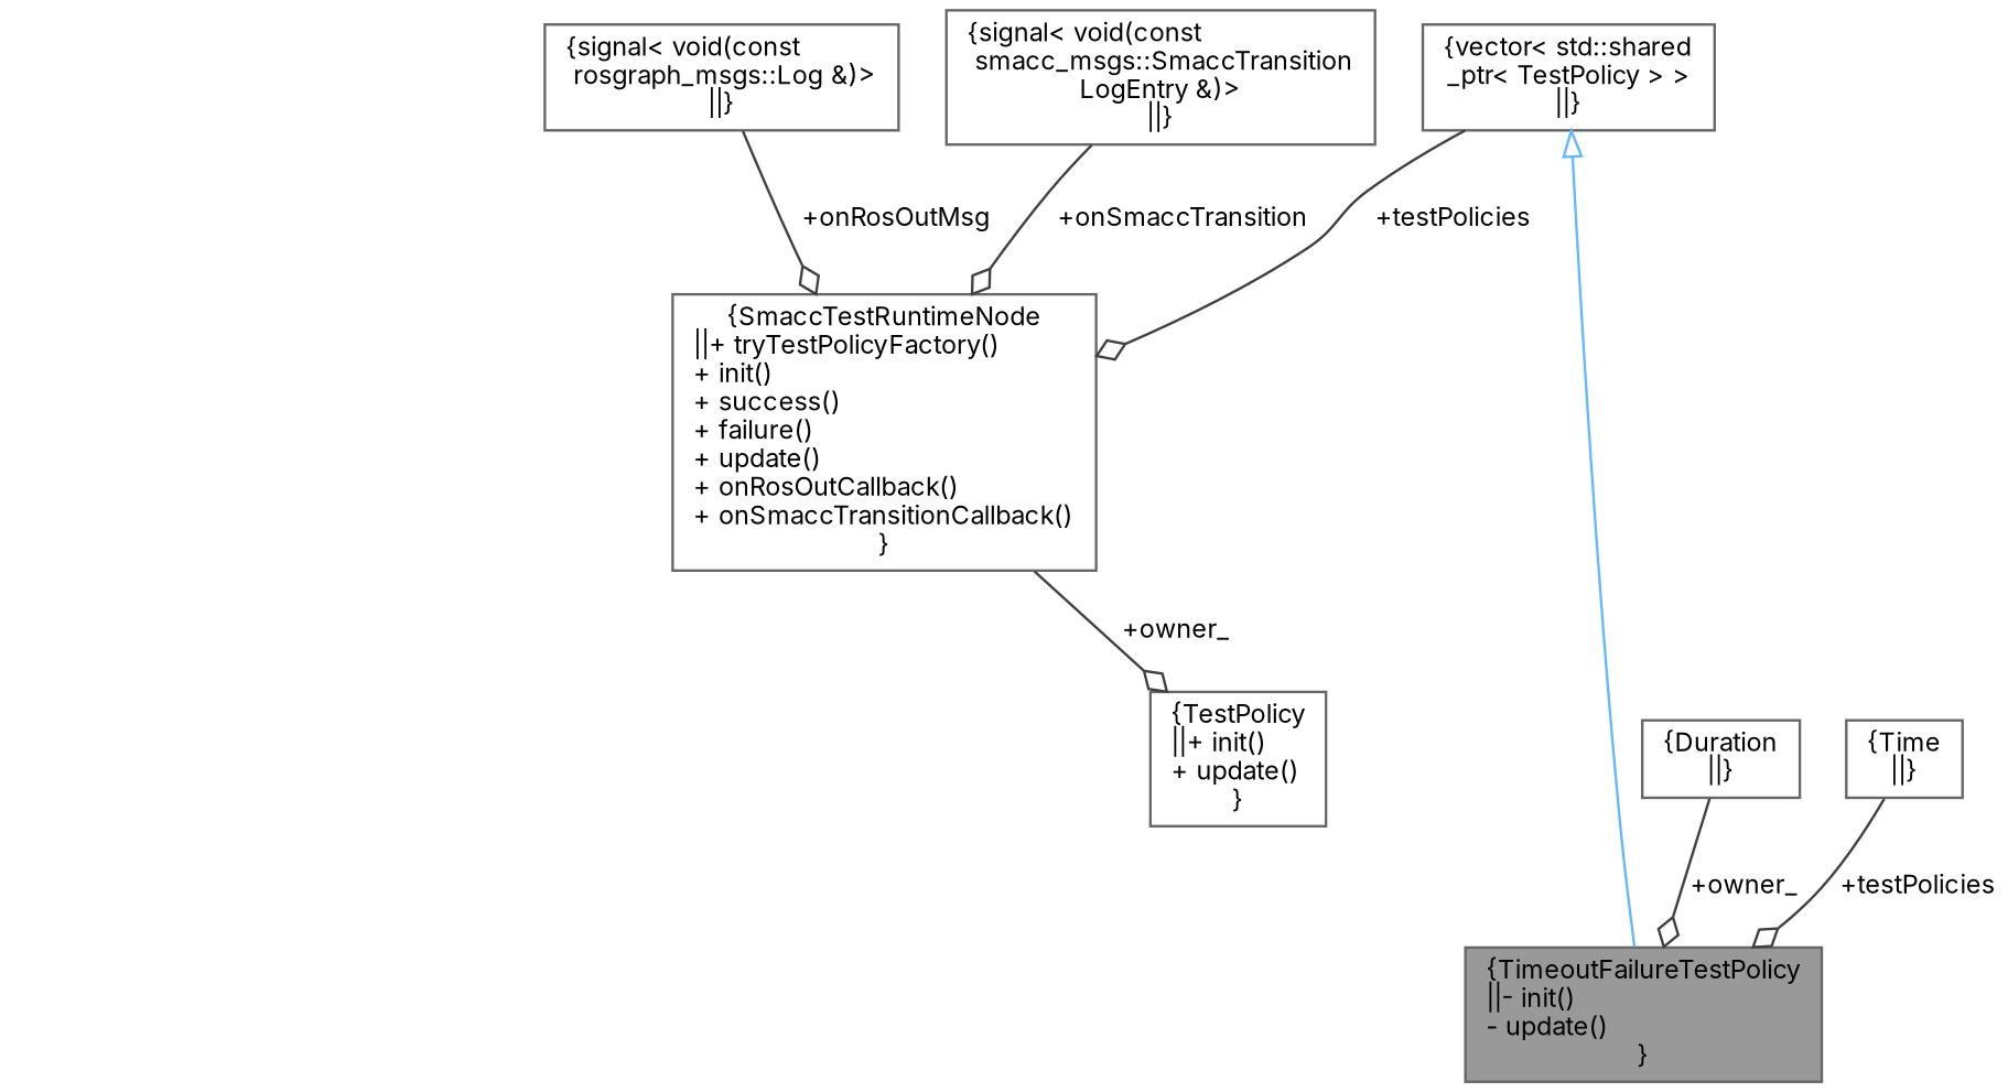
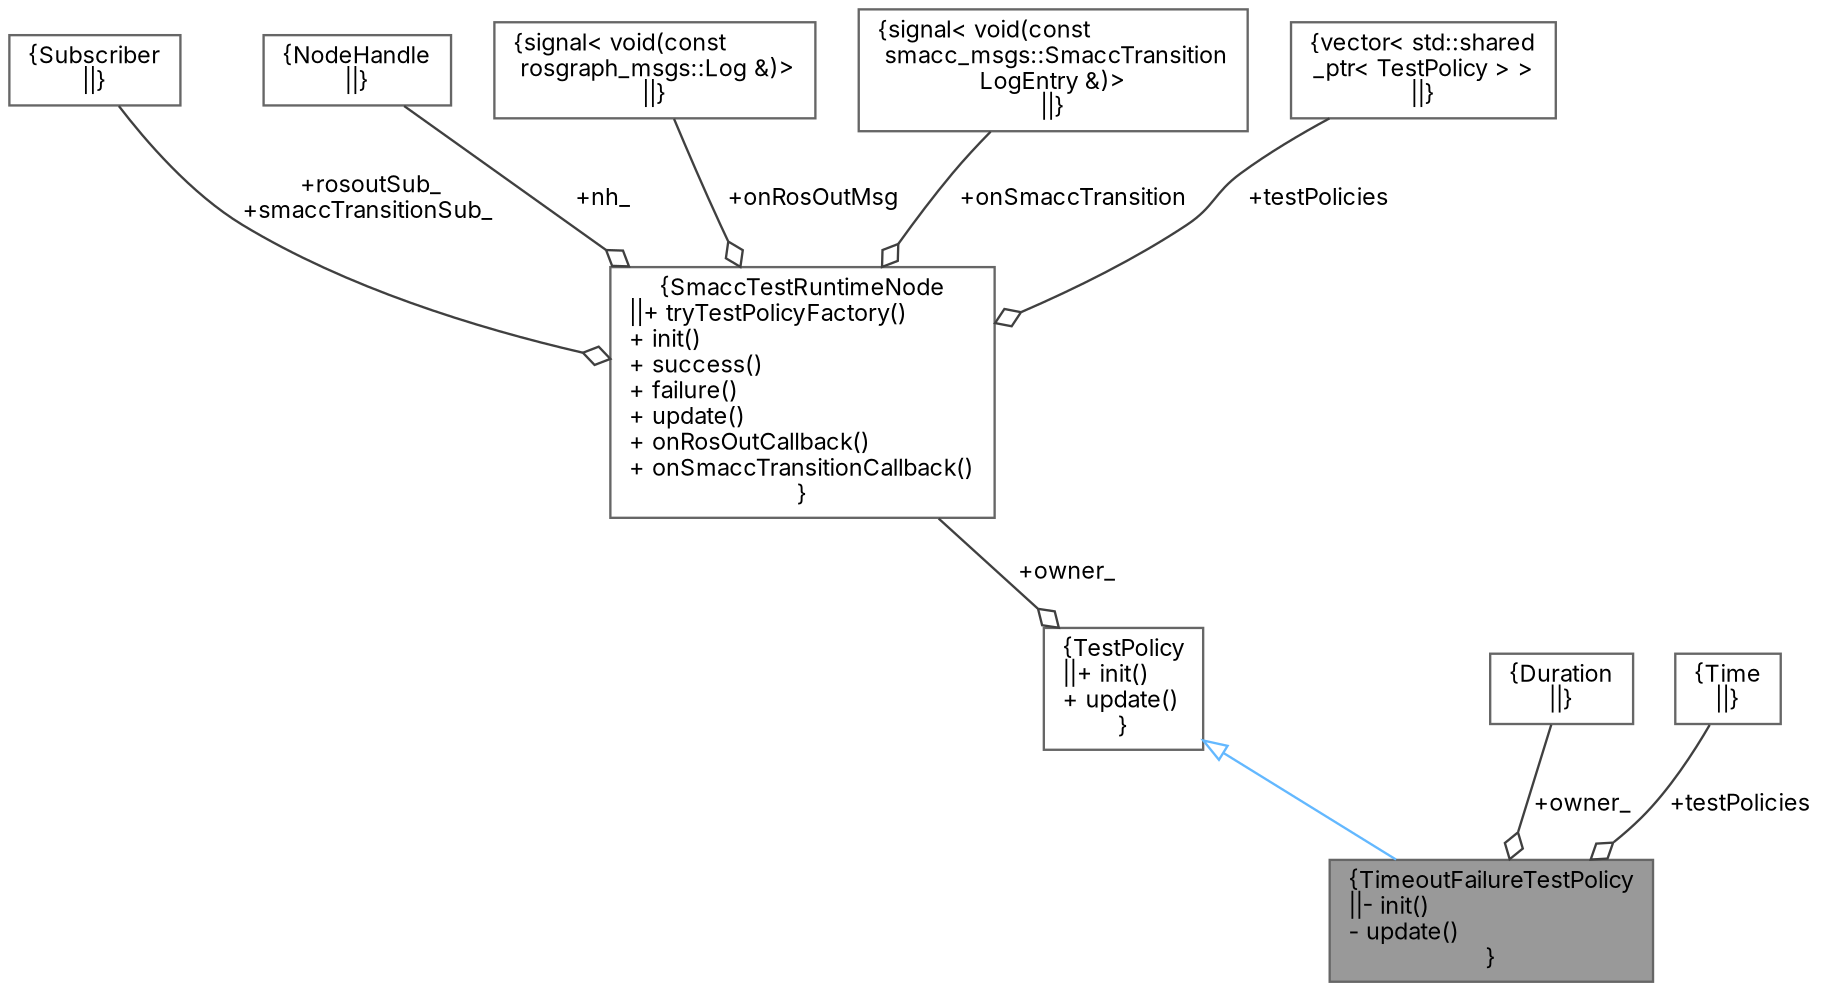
  digraph {
    fontname=Inter
    node [color=gray40 fillcolor=white fontname=Inter fontsize=10 shape=box style=filled]
    edge [color=grey25 fontname=Inter fontsize=10 labelfontname=Helvetica labelfontsize=10 style=solid arrowhead=odiamond]
    n1 [fillcolor=grey60 fontcolor=black height=0.2 label="{TimeoutFailureTestPolicy\n||- init()\l- update()\l}" width=0.4]
    n2 [height=0.2 label="{TestPolicy\n||+ init()\l+ update()\l}" width=0.4]
    n3 [height=0.2 label="{SmaccTestRuntimeNode\n||+ tryTestPolicyFactory()\l+ init()\l+ success()\l+ failure()\l+ update()\l+ onRosOutCallback()\l+ onSmaccTransitionCallback()\l}" width=0.4]
+   n4 [height=0.2 label="{NodeHandle\n||}" width=0.4]
+   n5 [height=0.2 label="{Subscriber\n||}" width=0.4]
    n6 [height=0.2 label="{vector\< std::shared\l_ptr\< TestPolicy \> \>\n||}" width=0.4]
    n7 [height=0.2 label="{signal\< void(const\l rosgraph_msgs::Log &)\>\n||}" width=0.4]
    n8 [height=0.2 label="{signal\< void(const\l smacc_msgs::SmaccTransition\lLogEntry &)\>\n||}" width=0.4]
    n9 [height=0.2 label="{Duration\n||}" width=0.4]
    n10 [height=0.2 label="{Time\n||}" width=0.4]
-   n6 -> n1 [arrowtail=onormal color=steelblue1 dir=back arrowhead=""]
+   n2 -> n1 [arrowtail=onormal color=steelblue1 dir=back arrowhead=""]
    n3 -> n2 [label=" +owner_"]
+   n4 -> n3 [label=" +nh_"]
+   n5 -> n3 [label=" +rosoutSub_\n+smaccTransitionSub_"]
    n6 -> n3 [label=" +testPolicies"]
    n7 -> n3 [label=" +onRosOutMsg"]
    n8 -> n3 [label=" +onSmaccTransition"]
    n9 -> n1 [label=" +owner_"]
    n10 -> n1 [label=" +testPolicies"]
  }
